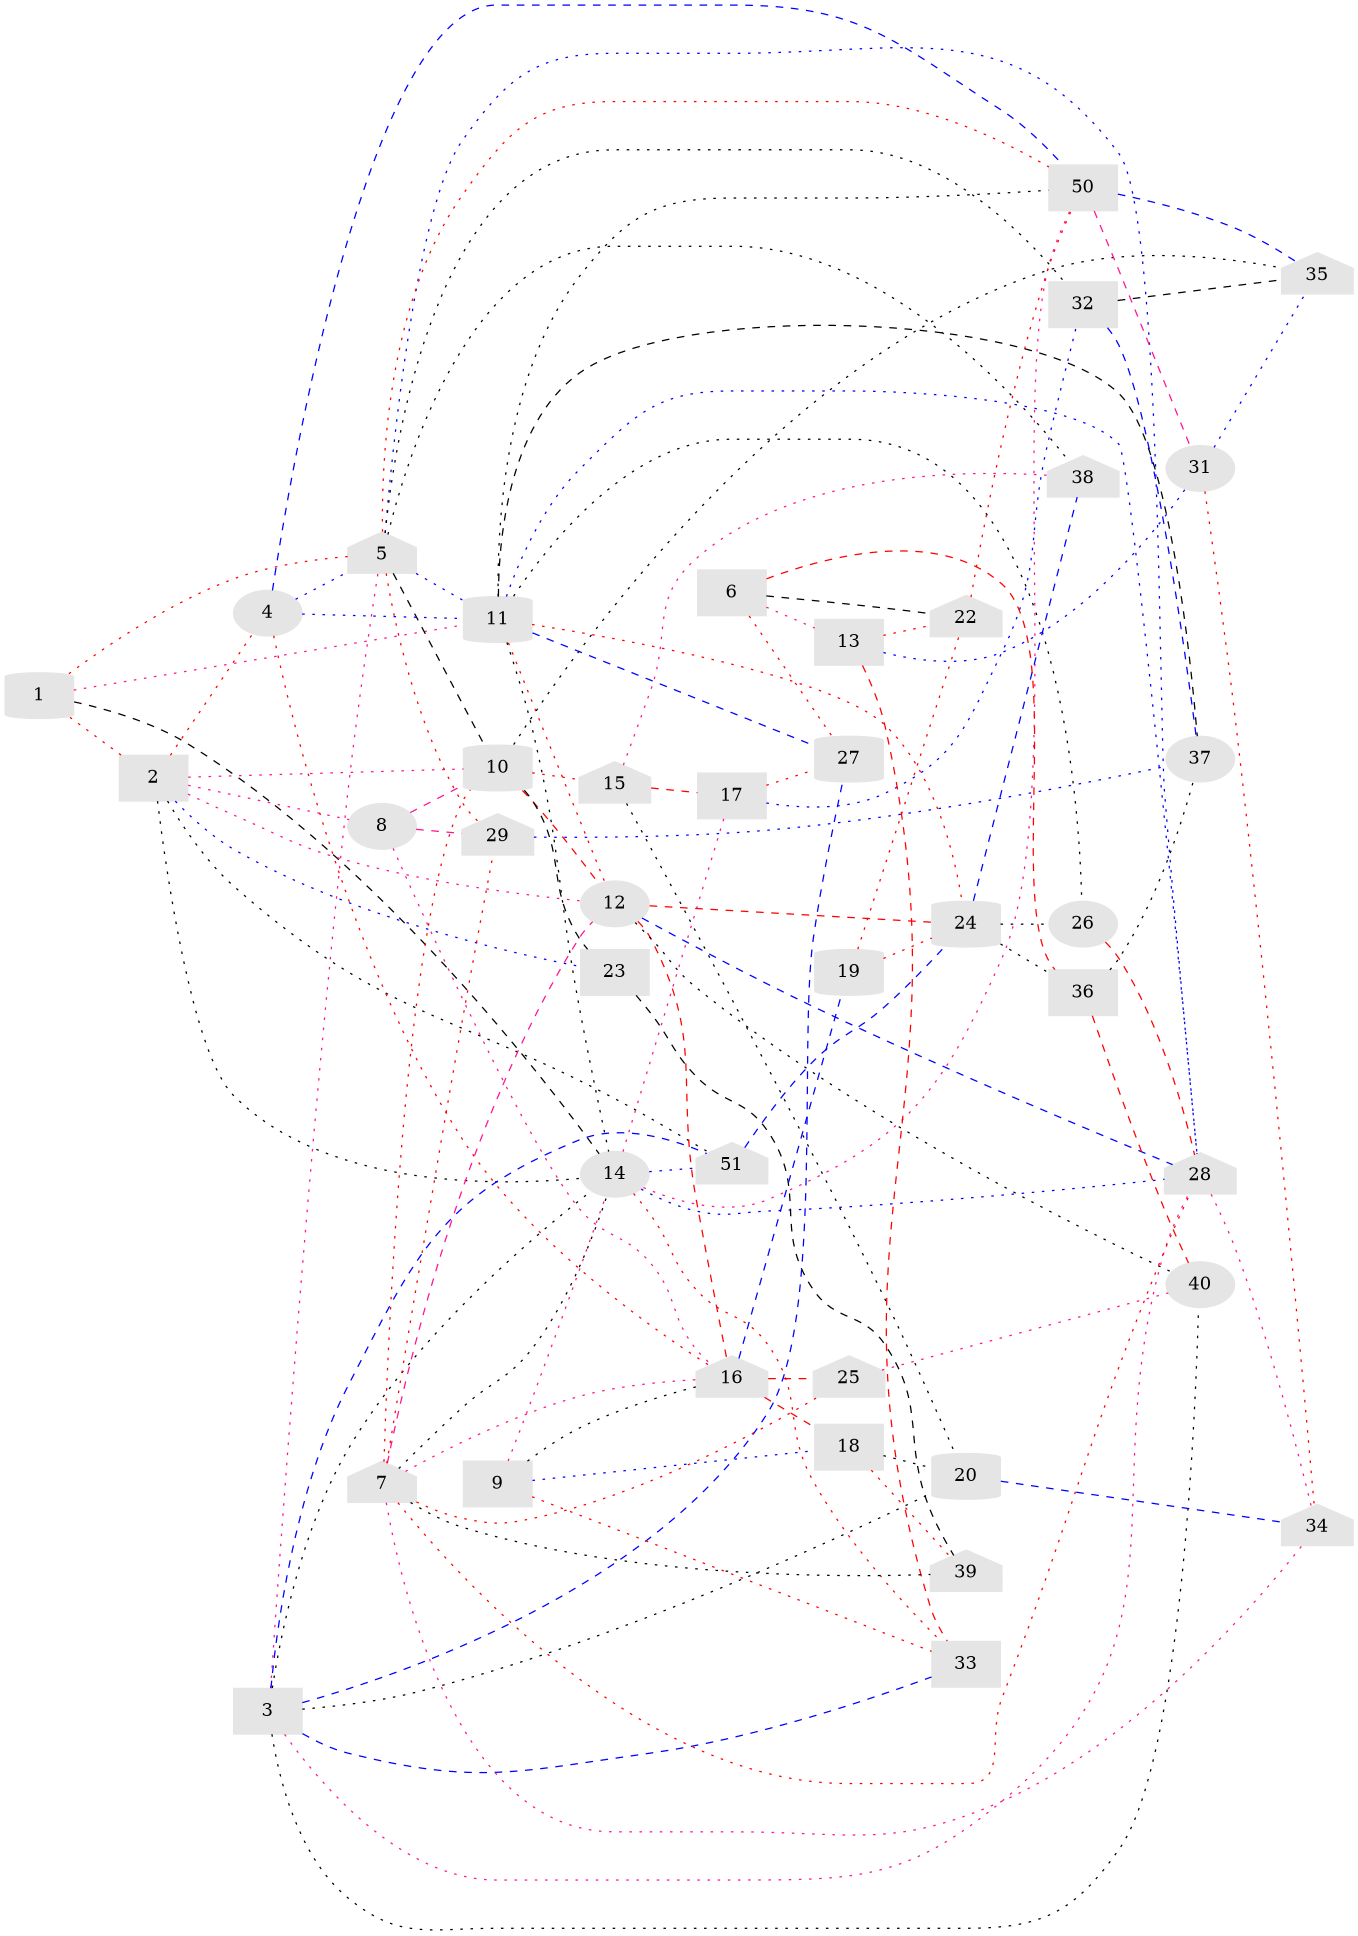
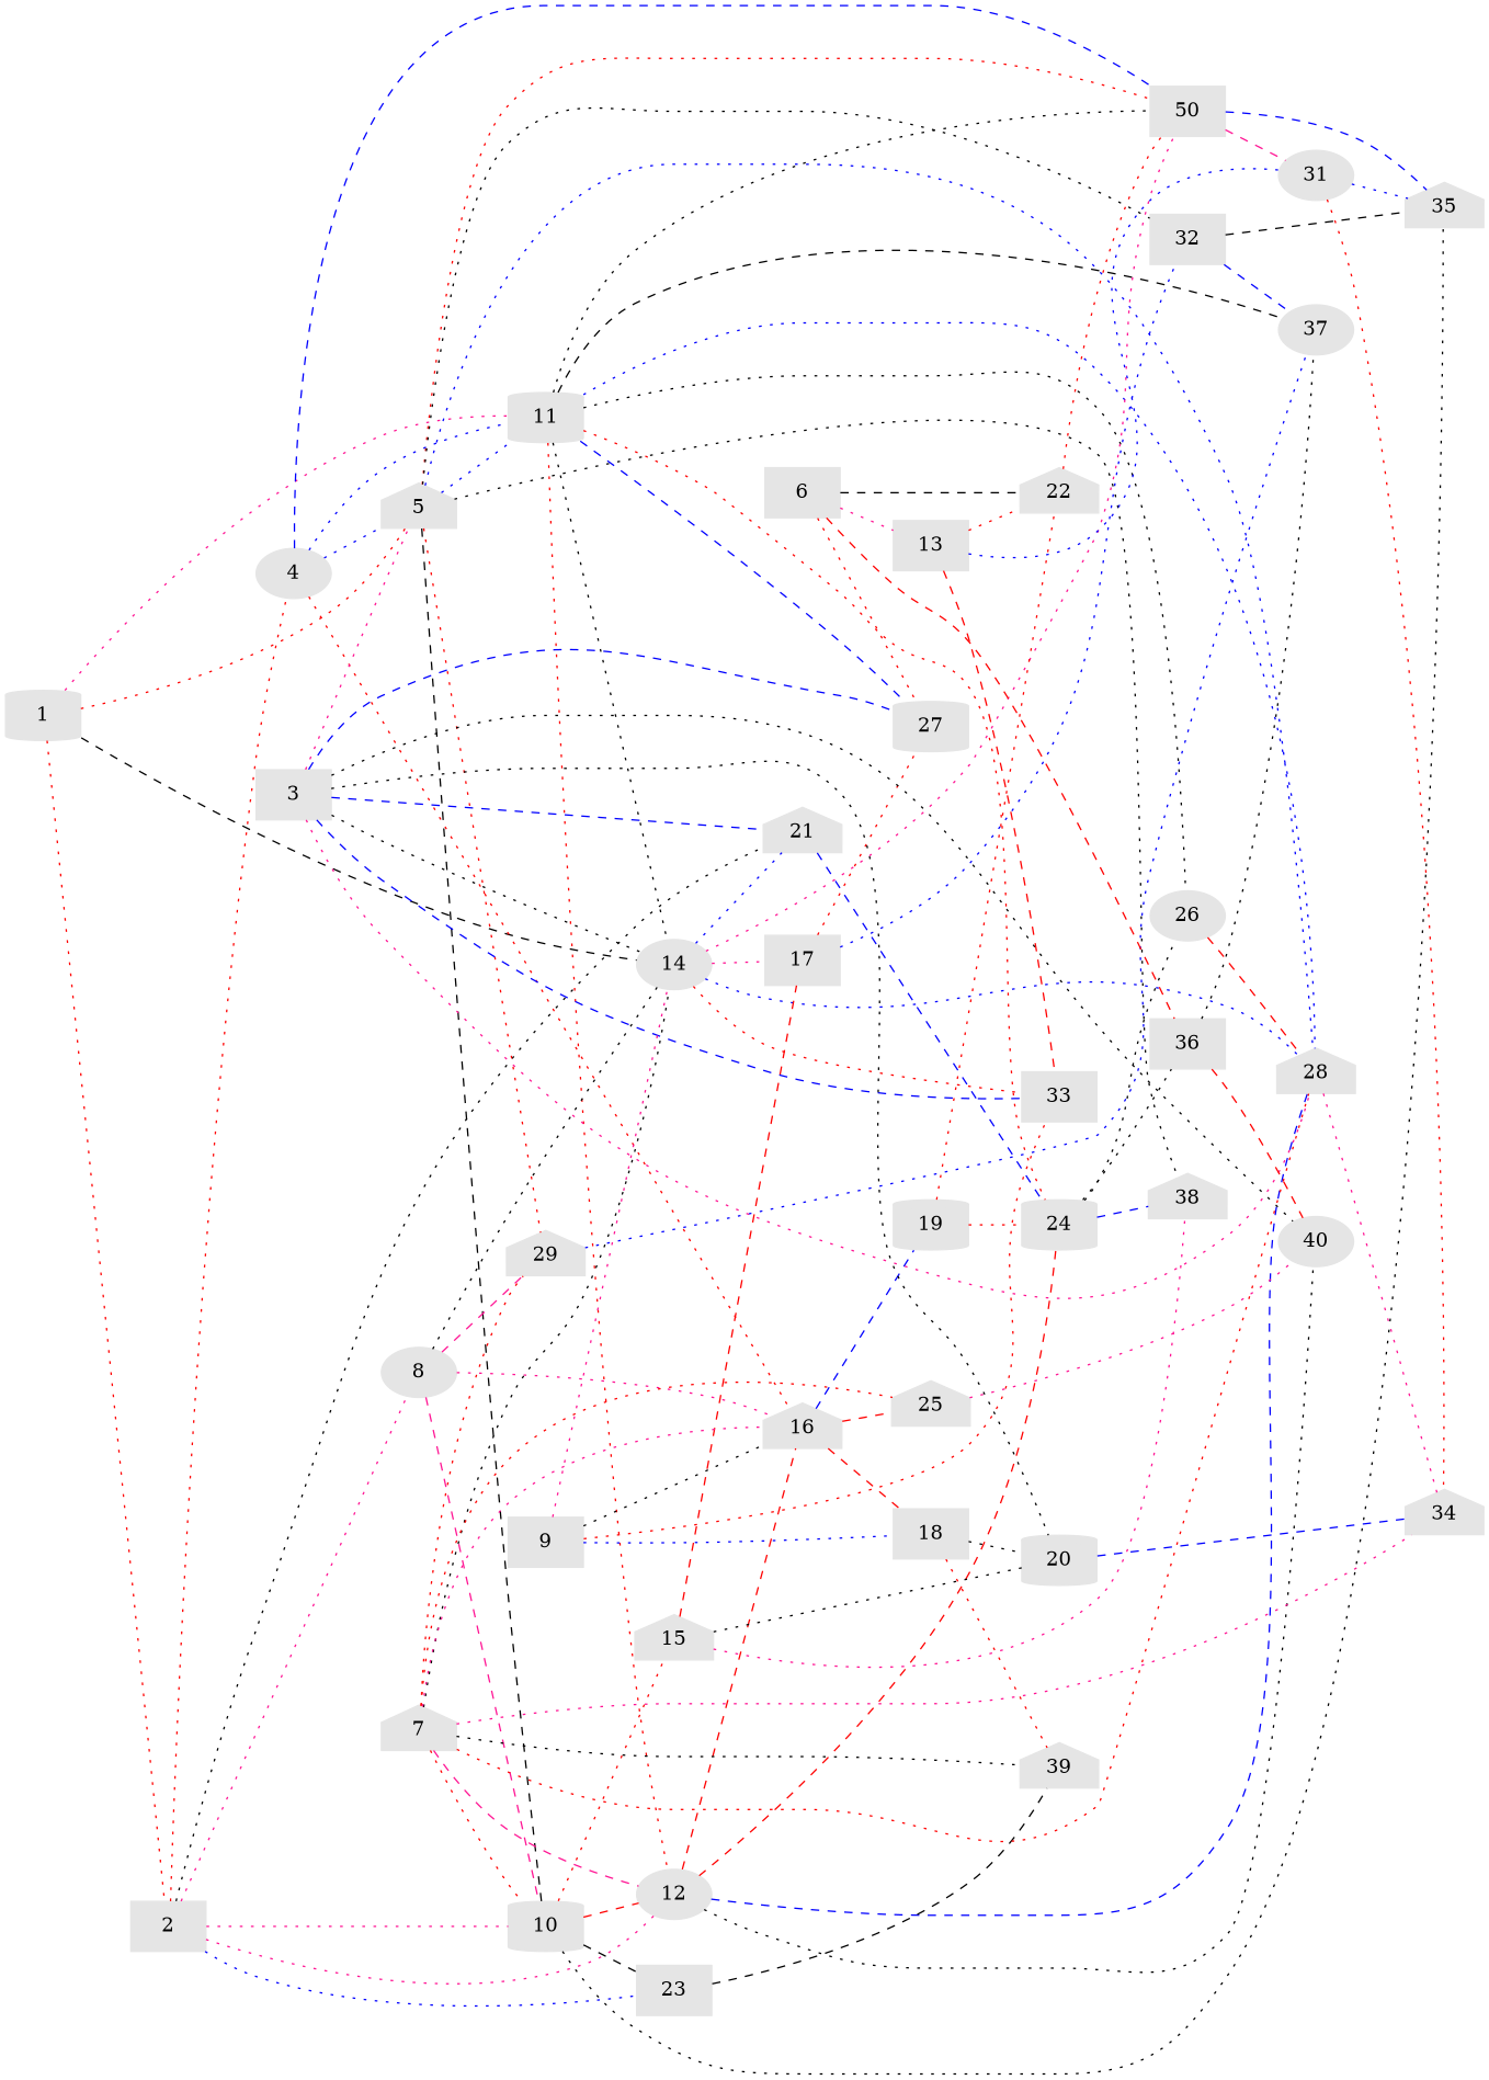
  graph {
    rankdir=LR
    node [color=gray90 shape=house style=filled]
    edge [color=red style=dotted weight=1.0]
    1 [shape=cylinder]
    2 [shape=box]
    5
    11 [shape=cylinder]
    14 [shape=ellipse]
    4 [shape=ellipse]
    8 [shape=ellipse]
    10 [shape=cylinder]
    12 [shape=ellipse]
-   21 [label=51]
+   21
    23 [shape=box]
    28
    n13 [label=50 shape=box]
    29
    32 [shape=box]
    38
    27 [shape=cylinder]
    24 [shape=cylinder]
    26 [shape=ellipse]
    37 [shape=ellipse]
    33 [shape=box]
    17 [shape=box]
    16
    15
    35
    40 [shape=ellipse]
    39
    3 [shape=box]
    20 [shape=cylinder]
    34
    25
    18 [shape=box]
    19 [shape=cylinder]
    31 [shape=ellipse]
    6 [shape=box]
    13 [shape=box]
    22
    36 [shape=box]
    7
    9 [shape=box]
    1 -- 2
    1 -- 5
    1 -- 11 [color=deeppink]
    1 -- 14 [color=black style=dashed]
-   2 -- 14 [color=black]
+   8 -- 14 [color=black]
    2 -- 4 [weight=2.0]
    2 -- 8 [color=deeppink]
    2 -- 10 [color=deeppink weight=4.0]
    2 -- 12 [color=deeppink]
    2 -- 21 [color=black]
    2 -- 23 [color=blue]
    5 -- 11 [color=blue]
    5 -- 10 [color=black style=dashed]
    5 -- 28 [color=blue]
    5 -- n13 [weight=2.0]
    5 -- 29
    5 -- 32 [color=black]
    5 -- 38 [color=black weight=2.0]
    11 -- 14 [color=black weight=2.0]
    11 -- 12
    11 -- 28 [color=blue]
    11 -- n13 [color=black]
    11 -- 27 [color=blue style=dashed]
    11 -- 24
    11 -- 26 [color=black]
    11 -- 37 [color=black style=dashed]
    14 -- 21 [color=blue]
    14 -- 28 [color=blue]
    14 -- n13 [color=deeppink]
    14 -- 33
    14 -- 17 [color=deeppink]
    4 -- 5 [color=blue]
    4 -- 11 [color=blue]
    4 -- n13 [color=blue style=dashed]
    4 -- 16
    8 -- 10 [color=deeppink style=dashed]
    8 -- 29 [color=deeppink style=dashed]
    8 -- 16 [color=deeppink]
    10 -- 12 [style=dashed]
    10 -- 23 [color=black style=dashed weight=2.0]
    10 -- 15
    10 -- 35 [color=black]
    12 -- 28 [color=blue style=dashed]
    12 -- 24 [style=dashed]
    12 -- 16 [style=dashed]
    12 -- 40 [color=black]
    21 -- 24 [color=blue style=dashed]
    23 -- 39 [color=black style=dashed]
    28 -- 34 [color=deeppink]
    n13 -- 35 [color=blue style=dashed]
    n13 -- 31 [color=deeppink style=dashed]
    29 -- 37 [color=blue]
    32 -- 37 [color=blue style=dashed]
    32 -- 35 [color=black style=dashed]
    24 -- 38 [color=blue style=dashed]
    24 -- 26 [color=black weight=2.0]
    24 -- 36 [color=black]
    26 -- 28 [style=dashed]
    17 -- 32 [color=blue]
    17 -- 27
    16 -- 25 [style=dashed weight=2.0]
    16 -- 18 [style=dashed]
    16 -- 19 [color=blue style=dashed weight=2.0]
    15 -- 38 [color=deeppink]
    15 -- 17 [style=dashed]
    15 -- 20 [color=black]
    3 -- 5 [color=deeppink]
    3 -- 14 [color=black]
    3 -- 21 [color=blue style=dashed]
    3 -- 28 [color=deeppink]
    3 -- 27 [color=blue style=dashed]
    3 -- 33 [color=blue style=dashed]
    3 -- 40 [color=black]
    3 -- 20 [color=black]
    20 -- 34 [color=blue style=dashed]
    25 -- 40 [color=deeppink]
    18 -- 39
    18 -- 20 [color=black]
    19 -- 24
    19 -- 22
    31 -- 35 [color=blue]
    31 -- 34
    6 -- 27
    6 -- 13 [color=deeppink]
    6 -- 22 [color=black style=dashed]
    6 -- 36 [style=dashed]
    13 -- 33 [style=dashed]
    13 -- 31 [color=blue]
    13 -- 22
    22 -- n13
    36 -- 37 [color=black]
    36 -- 40 [style=dashed]
    7 -- 14 [color=black]
    7 -- 10
    7 -- 12 [color=deeppink style=dashed]
    7 -- 28
    7 -- 29
    7 -- 16 [color=deeppink]
    7 -- 39 [color=black weight=2.0]
    7 -- 34 [color=deeppink]
    7 -- 25
    9 -- 14 [color=deeppink]
    9 -- 33
    9 -- 16 [color=black]
    9 -- 18 [color=blue]
  }
